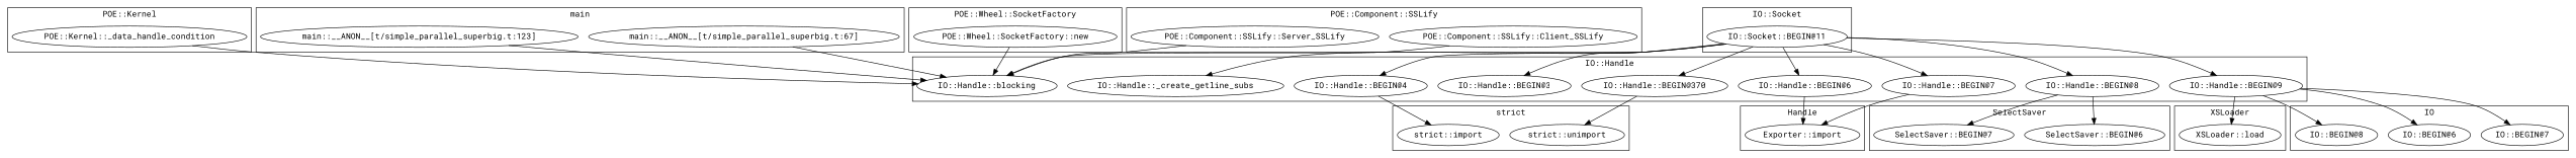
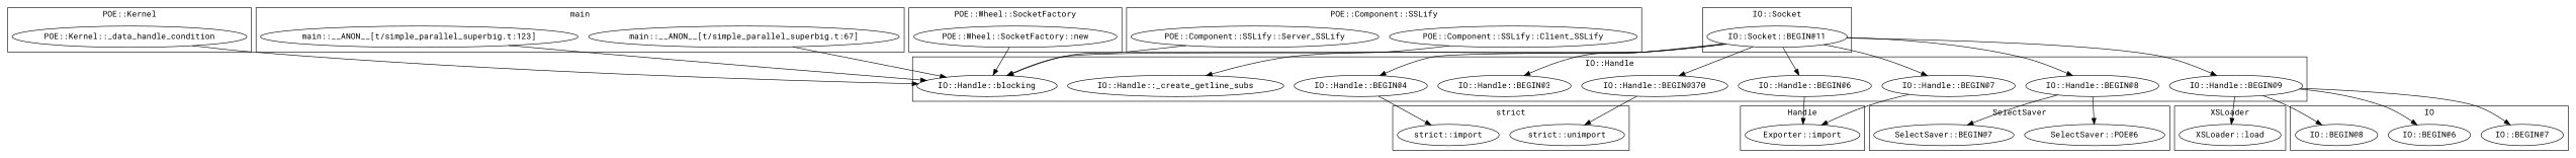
  digraph {
    fontname="Roboto Mono"
    node [fontname="Roboto Mono"]
    edge [fontname="Roboto Mono"]
    "XSLoader::load"
    "POE::Kernel::_data_handle_condition"
    "main::__ANON__[t/simple_parallel_superbig.t:67]"
    "main::__ANON__[t/simple_parallel_superbig.t:123]"
-   "SelectSaver::BEGIN@6"
+   "SelectSaver::BEGIN@6" [label="SelectSaver::POE@6"]
    "SelectSaver::BEGIN@7"
    "POE::Wheel::SocketFactory::new"
    "Exporter::import"
    "strict::unimport"
    "strict::import"
    "POE::Component::SSLify::Client_SSLify"
    "POE::Component::SSLify::Server_SSLify"
    "IO::Socket::BEGIN@11"
    "IO::BEGIN@7"
    "IO::BEGIN@6"
    "IO::BEGIN@8"
    "IO::Handle::BEGIN@370"
    "IO::Handle::BEGIN@6"
    "IO::Handle::BEGIN@8"
    "IO::Handle::BEGIN@7"
    "IO::Handle::blocking"
    "IO::Handle::BEGIN@3"
    "IO::Handle::BEGIN@9"
    "IO::Handle::_create_getline_subs"
    "IO::Handle::BEGIN@4"
    subgraph cluster_1 {
      label=XSLoader
      "XSLoader::load"
    }
    subgraph cluster_2 {
      label="POE::Kernel"
      "POE::Kernel::_data_handle_condition"
    }
    subgraph cluster_3 {
      label=main
      "main::__ANON__[t/simple_parallel_superbig.t:67]"
      "main::__ANON__[t/simple_parallel_superbig.t:123]"
    }
    subgraph cluster_4 {
      label=SelectSaver
      "SelectSaver::BEGIN@6"
      "SelectSaver::BEGIN@7"
    }
    subgraph cluster_5 {
      label="POE::Wheel::SocketFactory"
      "POE::Wheel::SocketFactory::new"
    }
    subgraph cluster_6 {
      label=Handle
      "Exporter::import"
    }
    subgraph cluster_7 {
      label="strict"
      "strict::unimport"
      "strict::import"
    }
    subgraph cluster_8 {
      label="POE::Component::SSLify"
      "POE::Component::SSLify::Client_SSLify"
      "POE::Component::SSLify::Server_SSLify"
    }
    subgraph cluster_9 {
      label="IO::Socket"
      "IO::Socket::BEGIN@11"
    }
    subgraph cluster_10 {
      label=IO
      "IO::BEGIN@7"
      "IO::BEGIN@6"
      "IO::BEGIN@8"
    }
    subgraph cluster_11 {
      label="IO::Handle"
      "IO::Handle::BEGIN@370"
      "IO::Handle::BEGIN@6"
      "IO::Handle::BEGIN@8"
      "IO::Handle::BEGIN@7"
      "IO::Handle::blocking"
      "IO::Handle::BEGIN@3"
      "IO::Handle::BEGIN@9"
      "IO::Handle::_create_getline_subs"
      "IO::Handle::BEGIN@4"
    }
    "POE::Kernel::_data_handle_condition" -> "IO::Handle::blocking"
    "main::__ANON__[t/simple_parallel_superbig.t:67]" -> "IO::Handle::blocking"
    "main::__ANON__[t/simple_parallel_superbig.t:123]" -> "IO::Handle::blocking"
    "POE::Wheel::SocketFactory::new" -> "IO::Handle::blocking"
    "POE::Component::SSLify::Client_SSLify" -> "IO::Handle::blocking"
    "POE::Component::SSLify::Server_SSLify" -> "IO::Handle::blocking"
    "IO::Socket::BEGIN@11" -> "IO::Handle::BEGIN@370"
    "IO::Socket::BEGIN@11" -> "IO::Handle::BEGIN@6"
    "IO::Socket::BEGIN@11" -> "IO::Handle::BEGIN@8"
    "IO::Socket::BEGIN@11" -> "IO::Handle::BEGIN@7"
    "IO::Socket::BEGIN@11" -> "IO::Handle::BEGIN@3"
    "IO::Socket::BEGIN@11" -> "IO::Handle::BEGIN@9"
    "IO::Socket::BEGIN@11" -> "IO::Handle::_create_getline_subs"
    "IO::Socket::BEGIN@11" -> "IO::Handle::BEGIN@4"
    "IO::Handle::BEGIN@370" -> "strict::unimport"
    "IO::Handle::BEGIN@6" -> "Exporter::import"
    "IO::Handle::BEGIN@8" -> "SelectSaver::BEGIN@6"
    "IO::Handle::BEGIN@8" -> "SelectSaver::BEGIN@7"
    "IO::Handle::BEGIN@7" -> "Exporter::import"
    "IO::Handle::BEGIN@9" -> "XSLoader::load"
    "IO::Handle::BEGIN@9" -> "IO::BEGIN@7"
    "IO::Handle::BEGIN@9" -> "IO::BEGIN@6"
    "IO::Handle::BEGIN@9" -> "IO::BEGIN@8"
    "IO::Handle::BEGIN@4" -> "strict::import"
  }
